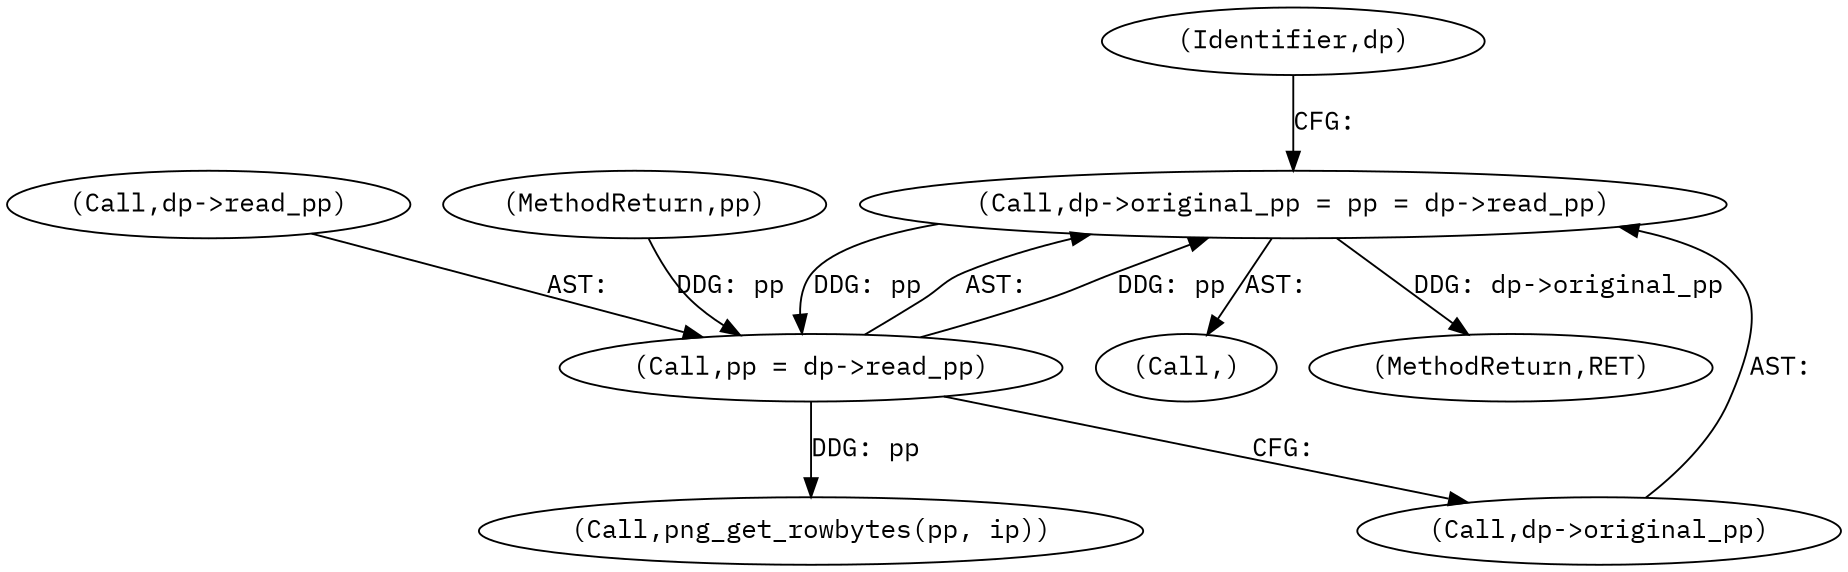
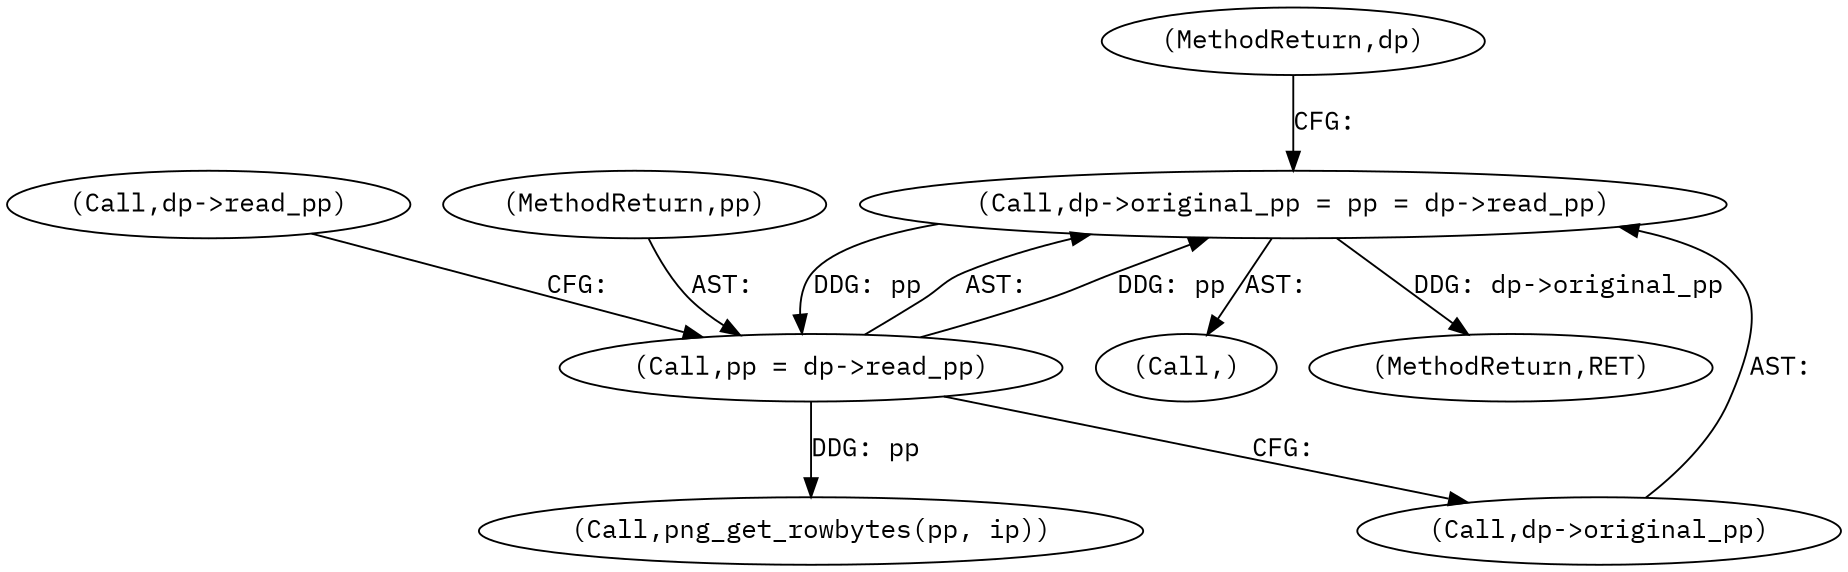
  digraph {
    fontname="IBM Plex Mono"
    node [fontname="IBM Plex Mono"]
    edge [fontname="IBM Plex Mono"]
    n1 [label="(Call,dp->original_pp = pp = dp->read_pp)"]
    n2 [label="(Call,pp = dp->read_pp)"]
    n3 [label="(Call,)"]
    n4 [label="(MethodReturn,RET)"]
    n5 [label="(Call,png_get_rowbytes(pp, ip))"]
    n6 [label="(Call,dp->original_pp)"]
    n7 [label="(Call,dp->read_pp)"]
-   n8 [label="(Identifier,dp)"]
+   n8 [label="(MethodReturn,dp)"]
    n9 [label="(MethodReturn,pp)"]
    n1 -> n2 [label="DDG: pp"]
    n1 -> n3 [label="AST: "]
    n1 -> n4 [label="DDG: dp->original_pp"]
    n2 -> n1 [label="AST: "]
    n2 -> n1 [label="DDG: pp"]
    n2 -> n5 [label="DDG: pp"]
    n2 -> n6 [label="CFG: "]
    n6 -> n1 [label="AST: "]
-   n7 -> n2 [label="AST: "]
+   n7 -> n2 [label="CFG: "]
    n8 -> n1 [label="CFG: "]
-   n9 -> n2 [label="DDG: pp"]
+   n9 -> n2 [label="AST: "]
  }
